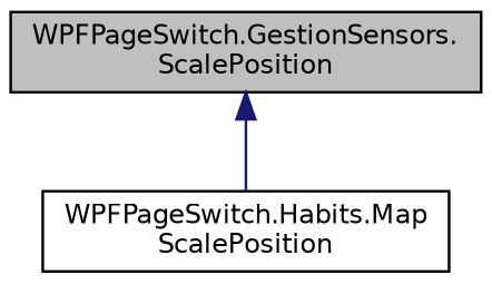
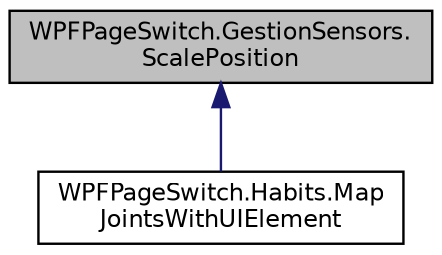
  digraph {
    rankdir=TB
    node [color=black fontname=Helvetica fontsize=10 shape=record style=filled]
    n1 [fillcolor=grey75 fontcolor=black height=0.2 label="WPFPageSwitch.GestionSensors.\lScalePosition" width=0.4]
-   n2 [fillcolor=white height=0.2 label="WPFPageSwitch.Habits.Map\lScalePosition" width=0.4]
+   n2 [fillcolor=white height=0.2 label="WPFPageSwitch.Habits.Map\lJointsWithUIElement" width=0.4]
    n1 -> n2 [color=midnightblue dir=back fontname=Helvetica fontsize=10 labelfontname=Helvetica labelfontsize=10 style=solid]
  }
